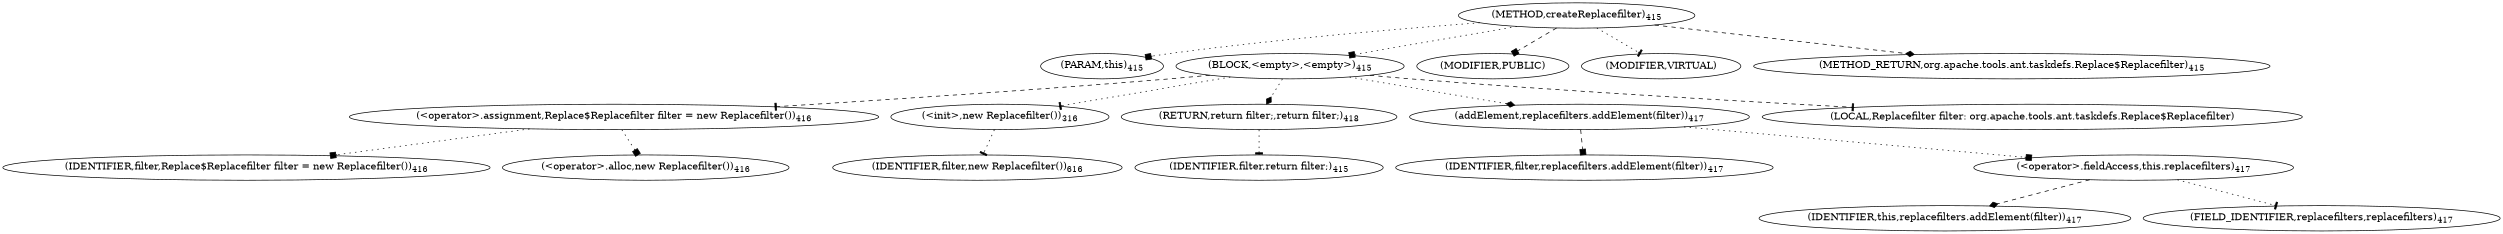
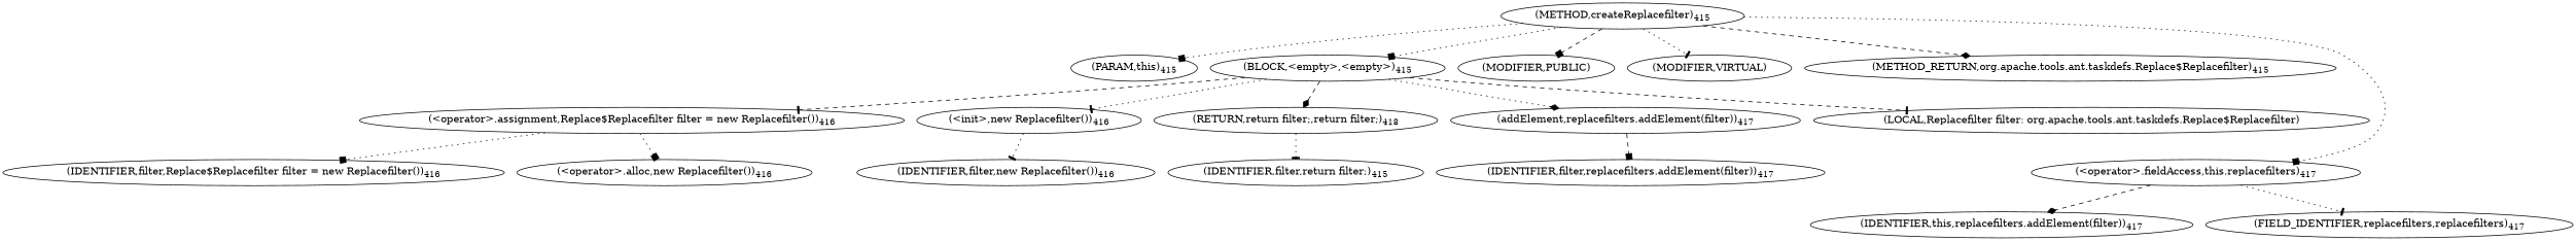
  digraph {
    edge [arrowhead=box style=dotted]
    n1 [label=<(METHOD,createReplacefilter)<SUB>415</SUB>>]
    n2 [label=<(PARAM,this)<SUB>415</SUB>>]
    n3 [label=<(BLOCK,&lt;empty&gt;,&lt;empty&gt;)<SUB>415</SUB>>]
    n4 [label=<(MODIFIER,PUBLIC)>]
    n5 [label=<(MODIFIER,VIRTUAL)>]
    n6 [label=<(METHOD_RETURN,org.apache.tools.ant.taskdefs.Replace$Replacefilter)<SUB>415</SUB>>]
    n7 [label=<(LOCAL,Replacefilter filter: org.apache.tools.ant.taskdefs.Replace$Replacefilter)>]
    n8 [label=<(&lt;operator&gt;.assignment,Replace$Replacefilter filter = new Replacefilter())<SUB>416</SUB>>]
-   n9 [label=<(&lt;init&gt;,new Replacefilter())<SUB>316</SUB>>]
+   n9 [label=<(&lt;init&gt;,new Replacefilter())<SUB>416</SUB>>]
    n10 [label=<(addElement,replacefilters.addElement(filter))<SUB>417</SUB>>]
    n11 [label=<(RETURN,return filter;,return filter;)<SUB>418</SUB>>]
    n12 [label=<(IDENTIFIER,filter,Replace$Replacefilter filter = new Replacefilter())<SUB>416</SUB>>]
    n13 [label=<(&lt;operator&gt;.alloc,new Replacefilter())<SUB>416</SUB>>]
-   n14 [label=<(IDENTIFIER,filter,new Replacefilter())<SUB>616</SUB>>]
+   n14 [label=<(IDENTIFIER,filter,new Replacefilter())<SUB>416</SUB>>]
    n15 [label=<(&lt;operator&gt;.fieldAccess,this.replacefilters)<SUB>417</SUB>>]
    n16 [label=<(IDENTIFIER,filter,replacefilters.addElement(filter))<SUB>417</SUB>>]
    n17 [label=<(IDENTIFIER,filter,return filter;)<SUB>415</SUB>>]
    n18 [label=<(IDENTIFIER,this,replacefilters.addElement(filter))<SUB>417</SUB>>]
    n19 [label=<(FIELD_IDENTIFIER,replacefilters,replacefilters)<SUB>417</SUB>>]
    n1 -> n2
    n1 -> n3
    n1 -> n4 [style=dashed]
    n1 -> n5 [arrowhead=tee]
    n1 -> n6 [arrowhead=diamond style=dashed]
    n3 -> n7 [arrowhead=tee style=dashed]
    n3 -> n8 [arrowhead=tee style=dashed]
    n3 -> n9 [arrowhead=tee]
    n3 -> n10 [arrowhead=diamond]
-   n3 -> n11 [arrowhead=diamond]
+   n3 -> n11 [arrowhead=diamond style=dashed]
    n8 -> n12
    n8 -> n13
    n9 -> n14 [arrowhead=tee]
-   n10 -> n15
+   n1 -> n15
    n10 -> n16 [style=dashed]
    n11 -> n17 [arrowhead=tee]
    n15 -> n18 [arrowhead=diamond style=dashed]
    n15 -> n19 [arrowhead=tee]
  }
